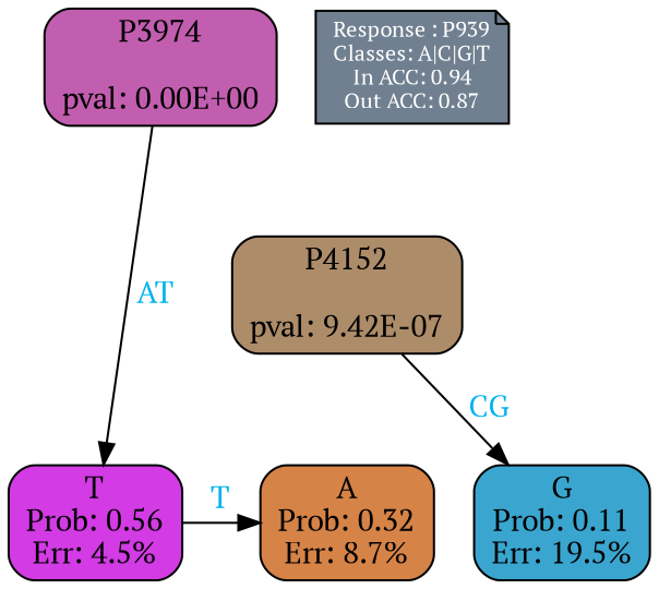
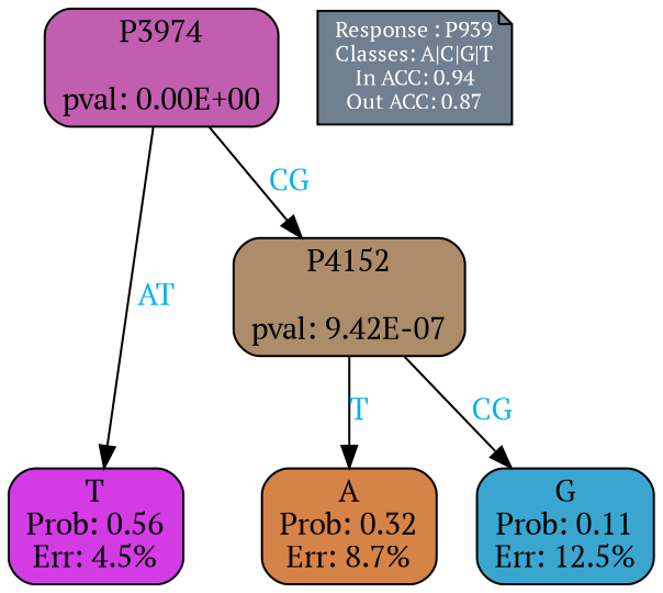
  digraph {
    fontname="PT Serif"
    ranksep=equally
    splines=polylines
    node [color=black fontname="PT Serif" shape=box style="filled, rounded"]
    edge [fontcolor=deepskyblue2 fontname="PT Serif"]
    n1 [fillcolor="#d33be5" label="T\nProb: 0.56\nErr: 4.5%"]
    n2 [fillcolor="#d68347" label="A\nProb: 0.32\nErr: 8.7%"]
-   n3 [fillcolor="#3aa6cf" label="G\nProb: 0.11\nErr: 19.5%"]
+   n3 [fillcolor="#3aa6cf" label="G\nProb: 0.11\nErr: 12.5%"]
    n4 [align=left fillcolor=slategray fontcolor=white fontsize=10 label="Response : P939\nClasses: A|C|G|T\nIn ACC: 0.94\nOut ACC: 0.87\n" shape=note style=filled]
    n5 [fillcolor="#c25eaf" label="P3974\n\npval: 0.00E+00"]
    n6 [fillcolor="#ad8c6a" label="P4152\n\npval: 9.42E-07"]
    subgraph sub_1 {
      rank=same
      n1
      n2
      n3
    }
    subgraph sub_2 {
      rank=same
      n4
      n5
    }
    n5 -> n1 [label=AT]
-   n1 -> n2 [label=T]
+   n5 -> n6 [label=CG]
+   n6 -> n2 [label=T]
    n6 -> n3 [label=CG]
  }
